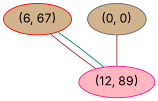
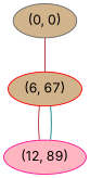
  graph {
    fontname=Inter
    node [fillcolor=tan fontname=Inter style=filled]
    edge [color=brown fontname=Inter]
    "(6, 67)" [color=red]
    n2 [color=deeppink fillcolor=lightpink label="(12, 89)"]
    "(0, 0)" [color=gray40]
    "(6, 67)" -- n2 [weight=2]
    "(6, 67)" -- n2 [color=teal weight=1]
-   "(0, 0)" -- n2 [weight=4]
+   "(0, 0)" -- "(6, 67)" [weight=4]
  }
